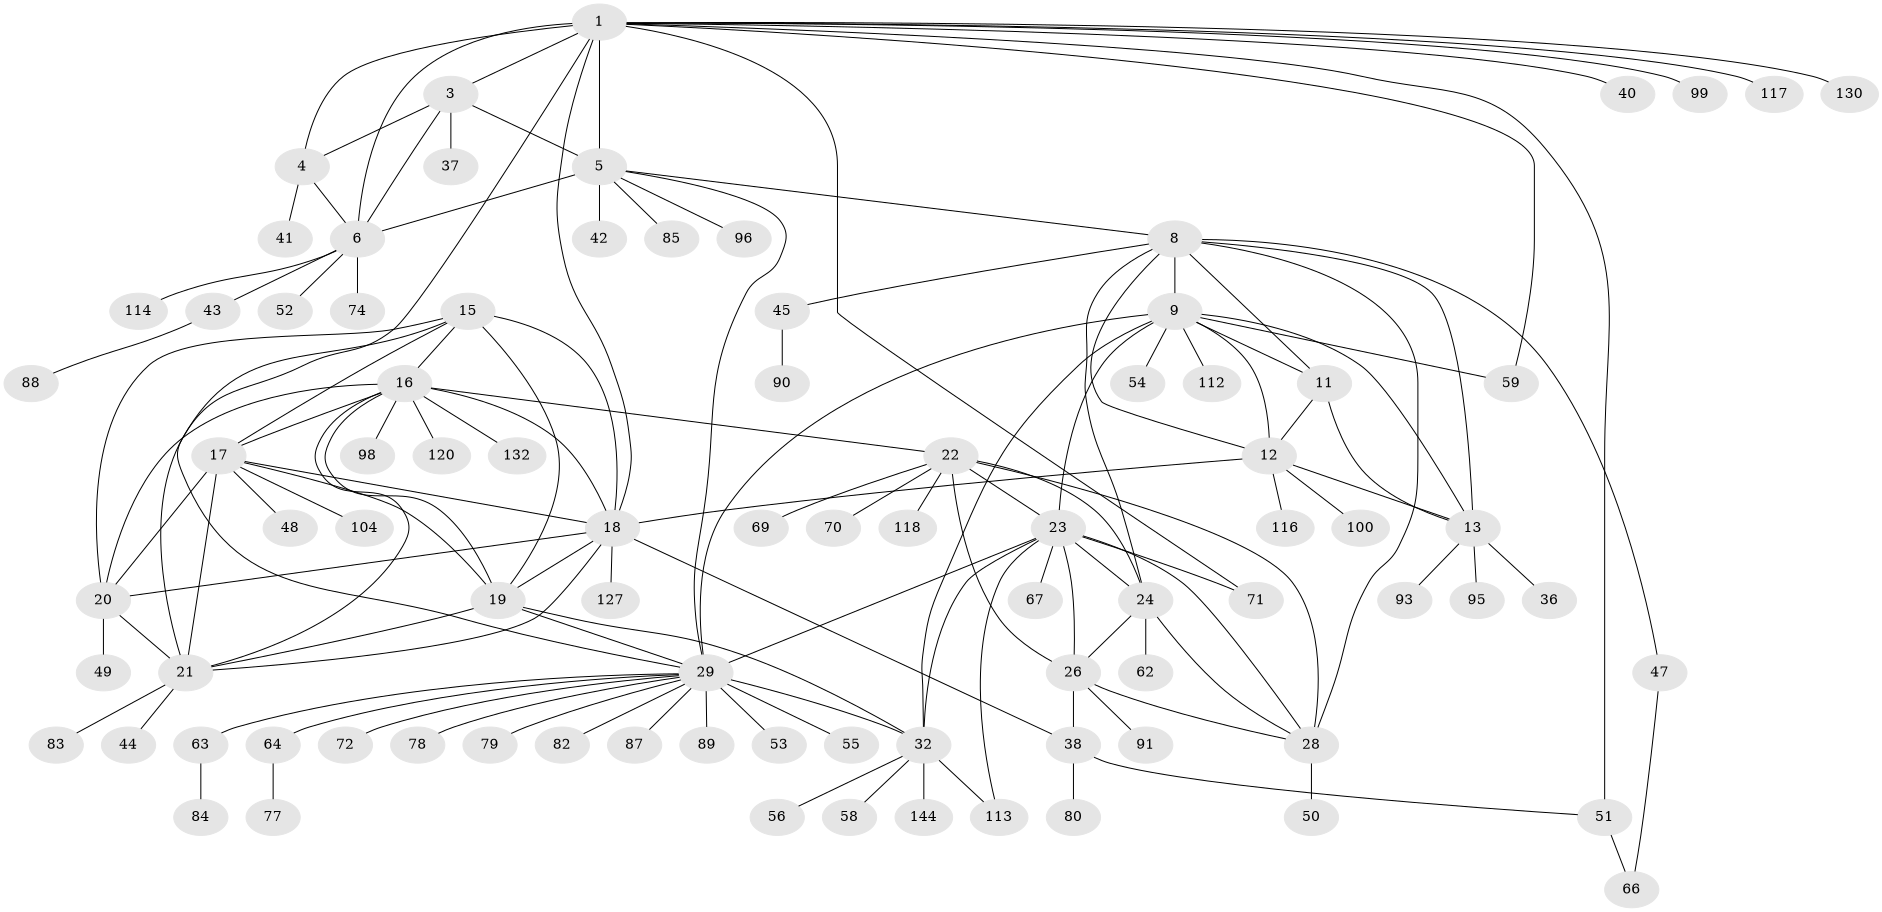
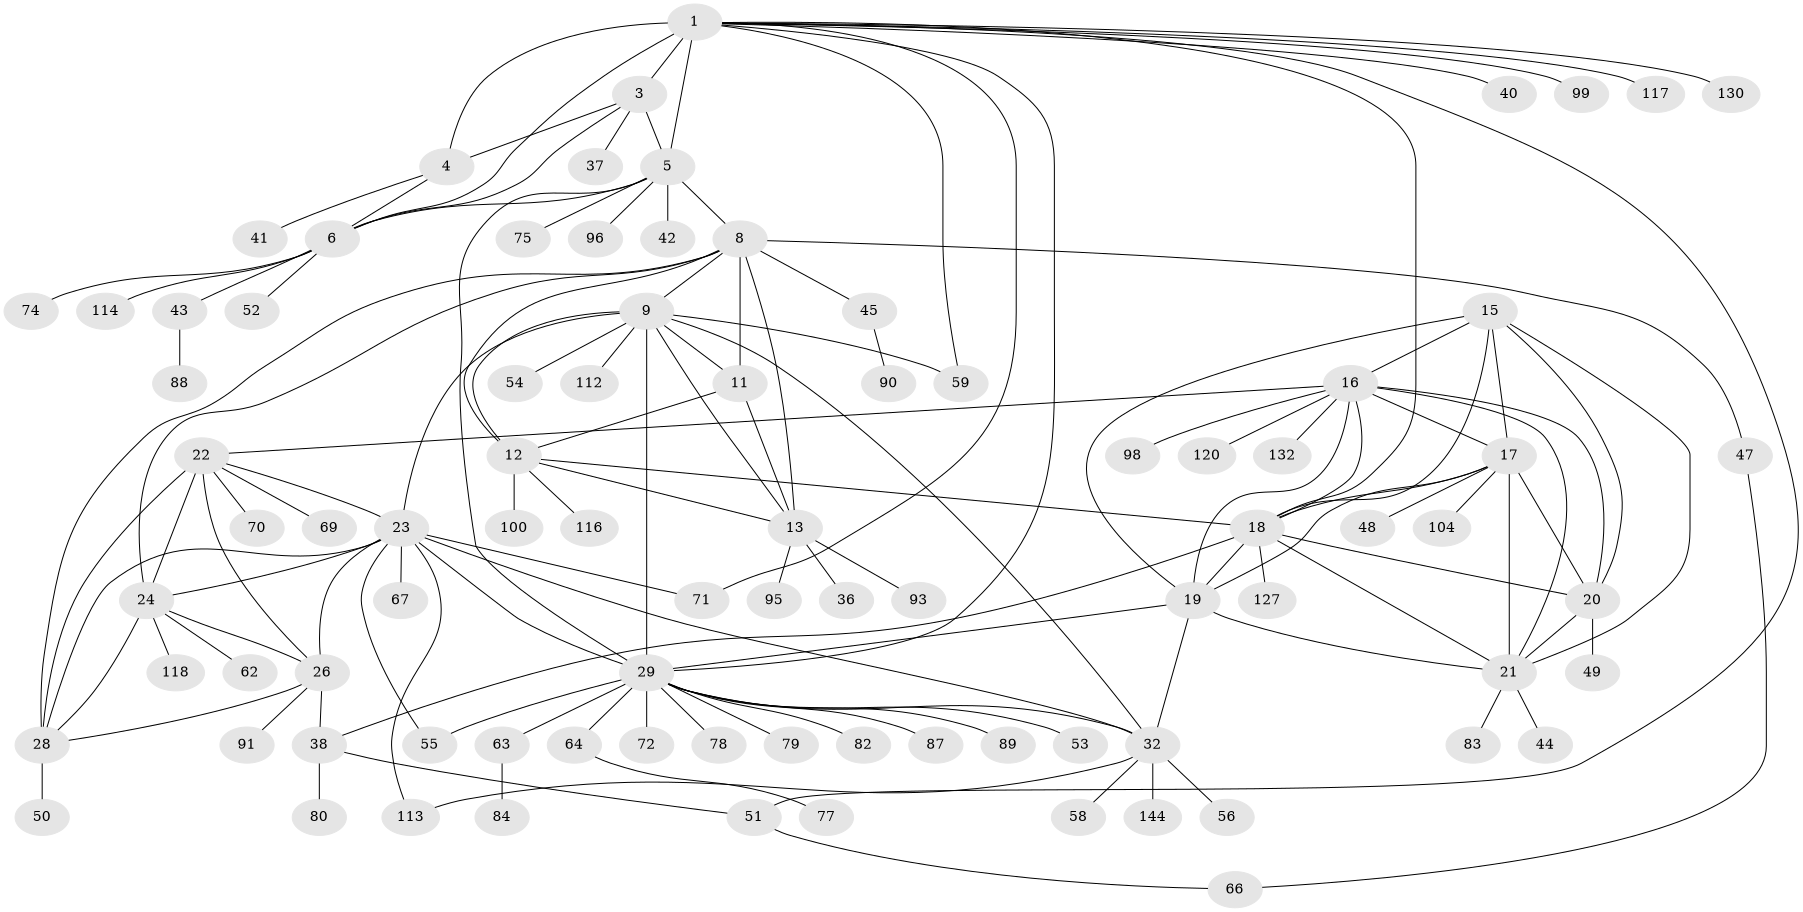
  graph {
    node [color=gray90 style=filled]
    1 [super="+2"]
    3
    4
    5 [super="+7"]
    6
    18
    29 [super="+86+128+31"]
    40
    51 [super="+102"]
    59
    71 [super="+143+103+125"]
    99
    117
    130
    37
    41
    8 [super="+108+138+121+10+46"]
    42
-   85
+   85 [label=75]
    96
    43 [super="+126"]
    52
    74
    114
    19
    20
    21 [super="+57"]
    38 [super="+75"]
    127
    32
    55
    53
    63
    64 [super="+73"]
    72
    78
    79
    82
    87
    89
    66
    9 [super="+35"]
    11 [super="+81"]
    12
    13
    24
    28 [super="+76+110+141"]
    45
    47
    22 [super="+27+61+25"]
    23 [super="+30+65"]
    26 [super="+39+101+139"]
    69 [super="+129"]
    70
    88 [super="+109"]
    54
    112
    100
    116
    36
    93
    95
    62
    118
    50
    90
    67
    113 [super="+136"]
    56
    58
    144
    15 [super="+124+140+68"]
    16
    17
    98
    120
    132
    48
    104 [super="+145"]
    49
    44
    83
    80 [super="+135"]
    91
    84
    77
    1 -- 3 [weight=2]
    1 -- 4 [weight=2]
    1 -- 5 [weight=4]
    1 -- 6 [weight=2]
    1 -- 18
    1 -- 29
    1 -- 40
    1 -- 51
    1 -- 59
    1 -- 71
    1 -- 99
    1 -- 117
    1 -- 130
    3 -- 4
    3 -- 5 [weight=2]
    3 -- 6
    3 -- 37
    4 -- 6
    4 -- 41
    5 -- 6 [weight=2]
    5 -- 29
    5 -- 8
    5 -- 42
    5 -- 85
    5 -- 96
    6 -- 43
    6 -- 52
    6 -- 74
    6 -- 114
    18 -- 19
    18 -- 20
    18 -- 21
    18 -- 38
    18 -- 127
    29 -- 32 [weight=4]
    29 -- 55
    29 -- 53
    29 -- 63
    29 -- 64
    29 -- 72
    29 -- 78
    29 -- 79
    29 -- 82
    29 -- 87
    29 -- 89
    51 -- 66
    8 -- 9 [weight=3]
    8 -- 11 [weight=3]
    8 -- 12 [weight=3]
    8 -- 13 [weight=3]
    8 -- 24
    8 -- 28
    8 -- 45
    8 -- 47
    43 -- 88
    19 -- 29
    19 -- 21
    19 -- 32
    20 -- 21
    20 -- 49
    21 -- 44
    21 -- 83
    38 -- 51
    38 -- 80
    32 -- 113
    32 -- 56
    32 -- 58
    32 -- 144
    63 -- 84
    64 -- 77
    9 -- 29 [weight=4]
    9 -- 59
    9 -- 32
    9 -- 11
    9 -- 12
    9 -- 13
    9 -- 23
    9 -- 54
    9 -- 112
    11 -- 12
    11 -- 13
    12 -- 18
    12 -- 13
    12 -- 100
    12 -- 116
    13 -- 36
    13 -- 93
    13 -- 95
    24 -- 28
    24 -- 26
    24 -- 62
-   22 -- 118
+   24 -- 118
    28 -- 50
    45 -- 90
    47 -- 66
    22 -- 24 [weight=3]
    22 -- 28 [weight=3]
    22 -- 23 [weight=3]
    22 -- 26 [weight=3]
    22 -- 69
    22 -- 70
    23 -- 29 [weight=4]
    23 -- 71
    23 -- 32
+   23 -- 55
    23 -- 24
    23 -- 28
    23 -- 26
    23 -- 67
    23 -- 113
    26 -- 38
    26 -- 28
    26 -- 91
    15 -- 18
    15 -- 19
    15 -- 20
    15 -- 21
    15 -- 16
    15 -- 17
    16 -- 18
    16 -- 19
    16 -- 20
    16 -- 21
    16 -- 22
    16 -- 17
    16 -- 98
    16 -- 120
    16 -- 132
    17 -- 18
    17 -- 19
    17 -- 20
    17 -- 21
    17 -- 48
    17 -- 104
  }
